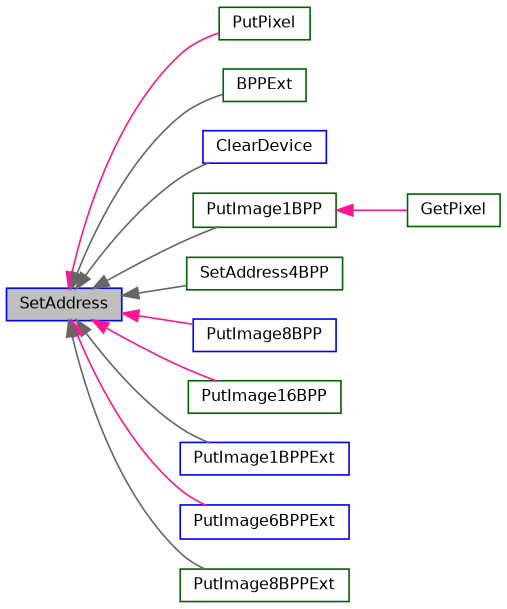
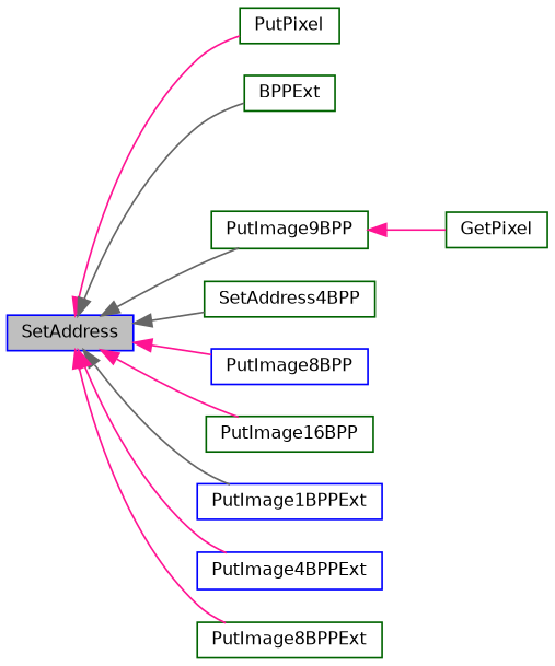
  digraph {
    rankdir=LR
    node [color=darkgreen fillcolor=white fontname=Helvetica fontsize=10 shape=record style=filled]
    edge [color=gray40 dir=back fontname=Helvetica fontsize=10 labelfontname=Helvetica labelfontsize=10 style=solid]
    n1 [color=blue fillcolor=grey75 fontcolor=black height=0.2 label=SetAddress width=0.4]
    n2 [height=0.2 label=PutPixel width=0.4]
    n3 [height=0.2 label=BPPExt width=0.4]
-   n4 [color=blue height=0.2 label=ClearDevice width=0.4]
-   n5 [height=0.2 label=PutImage1BPP width=0.4]
+   n5 [height=0.2 label=PutImage9BPP width=0.4]
    n6 [height=0.2 label=SetAddress4BPP width=0.4]
    n7 [color=blue height=0.2 label=PutImage8BPP width=0.4]
    n8 [height=0.2 label=PutImage16BPP width=0.4]
    n9 [color=blue height=0.2 label=PutImage1BPPExt width=0.4]
-   n10 [color=blue height=0.2 label=PutImage6BPPExt width=0.4]
+   n10 [color=blue height=0.2 label=PutImage4BPPExt width=0.4]
    n11 [height=0.2 label=PutImage8BPPExt width=0.4]
    n12 [height=0.2 label=GetPixel width=0.4]
    n1 -> n2 [color=deeppink]
    n1 -> n3
-   n1 -> n4
    n1 -> n5
    n1 -> n6
    n1 -> n7 [color=deeppink]
    n1 -> n8 [color=deeppink]
    n1 -> n9
    n1 -> n10 [color=deeppink]
-   n1 -> n11
+   n1 -> n11 [color=deeppink]
    n5 -> n12 [color=deeppink]
  }
